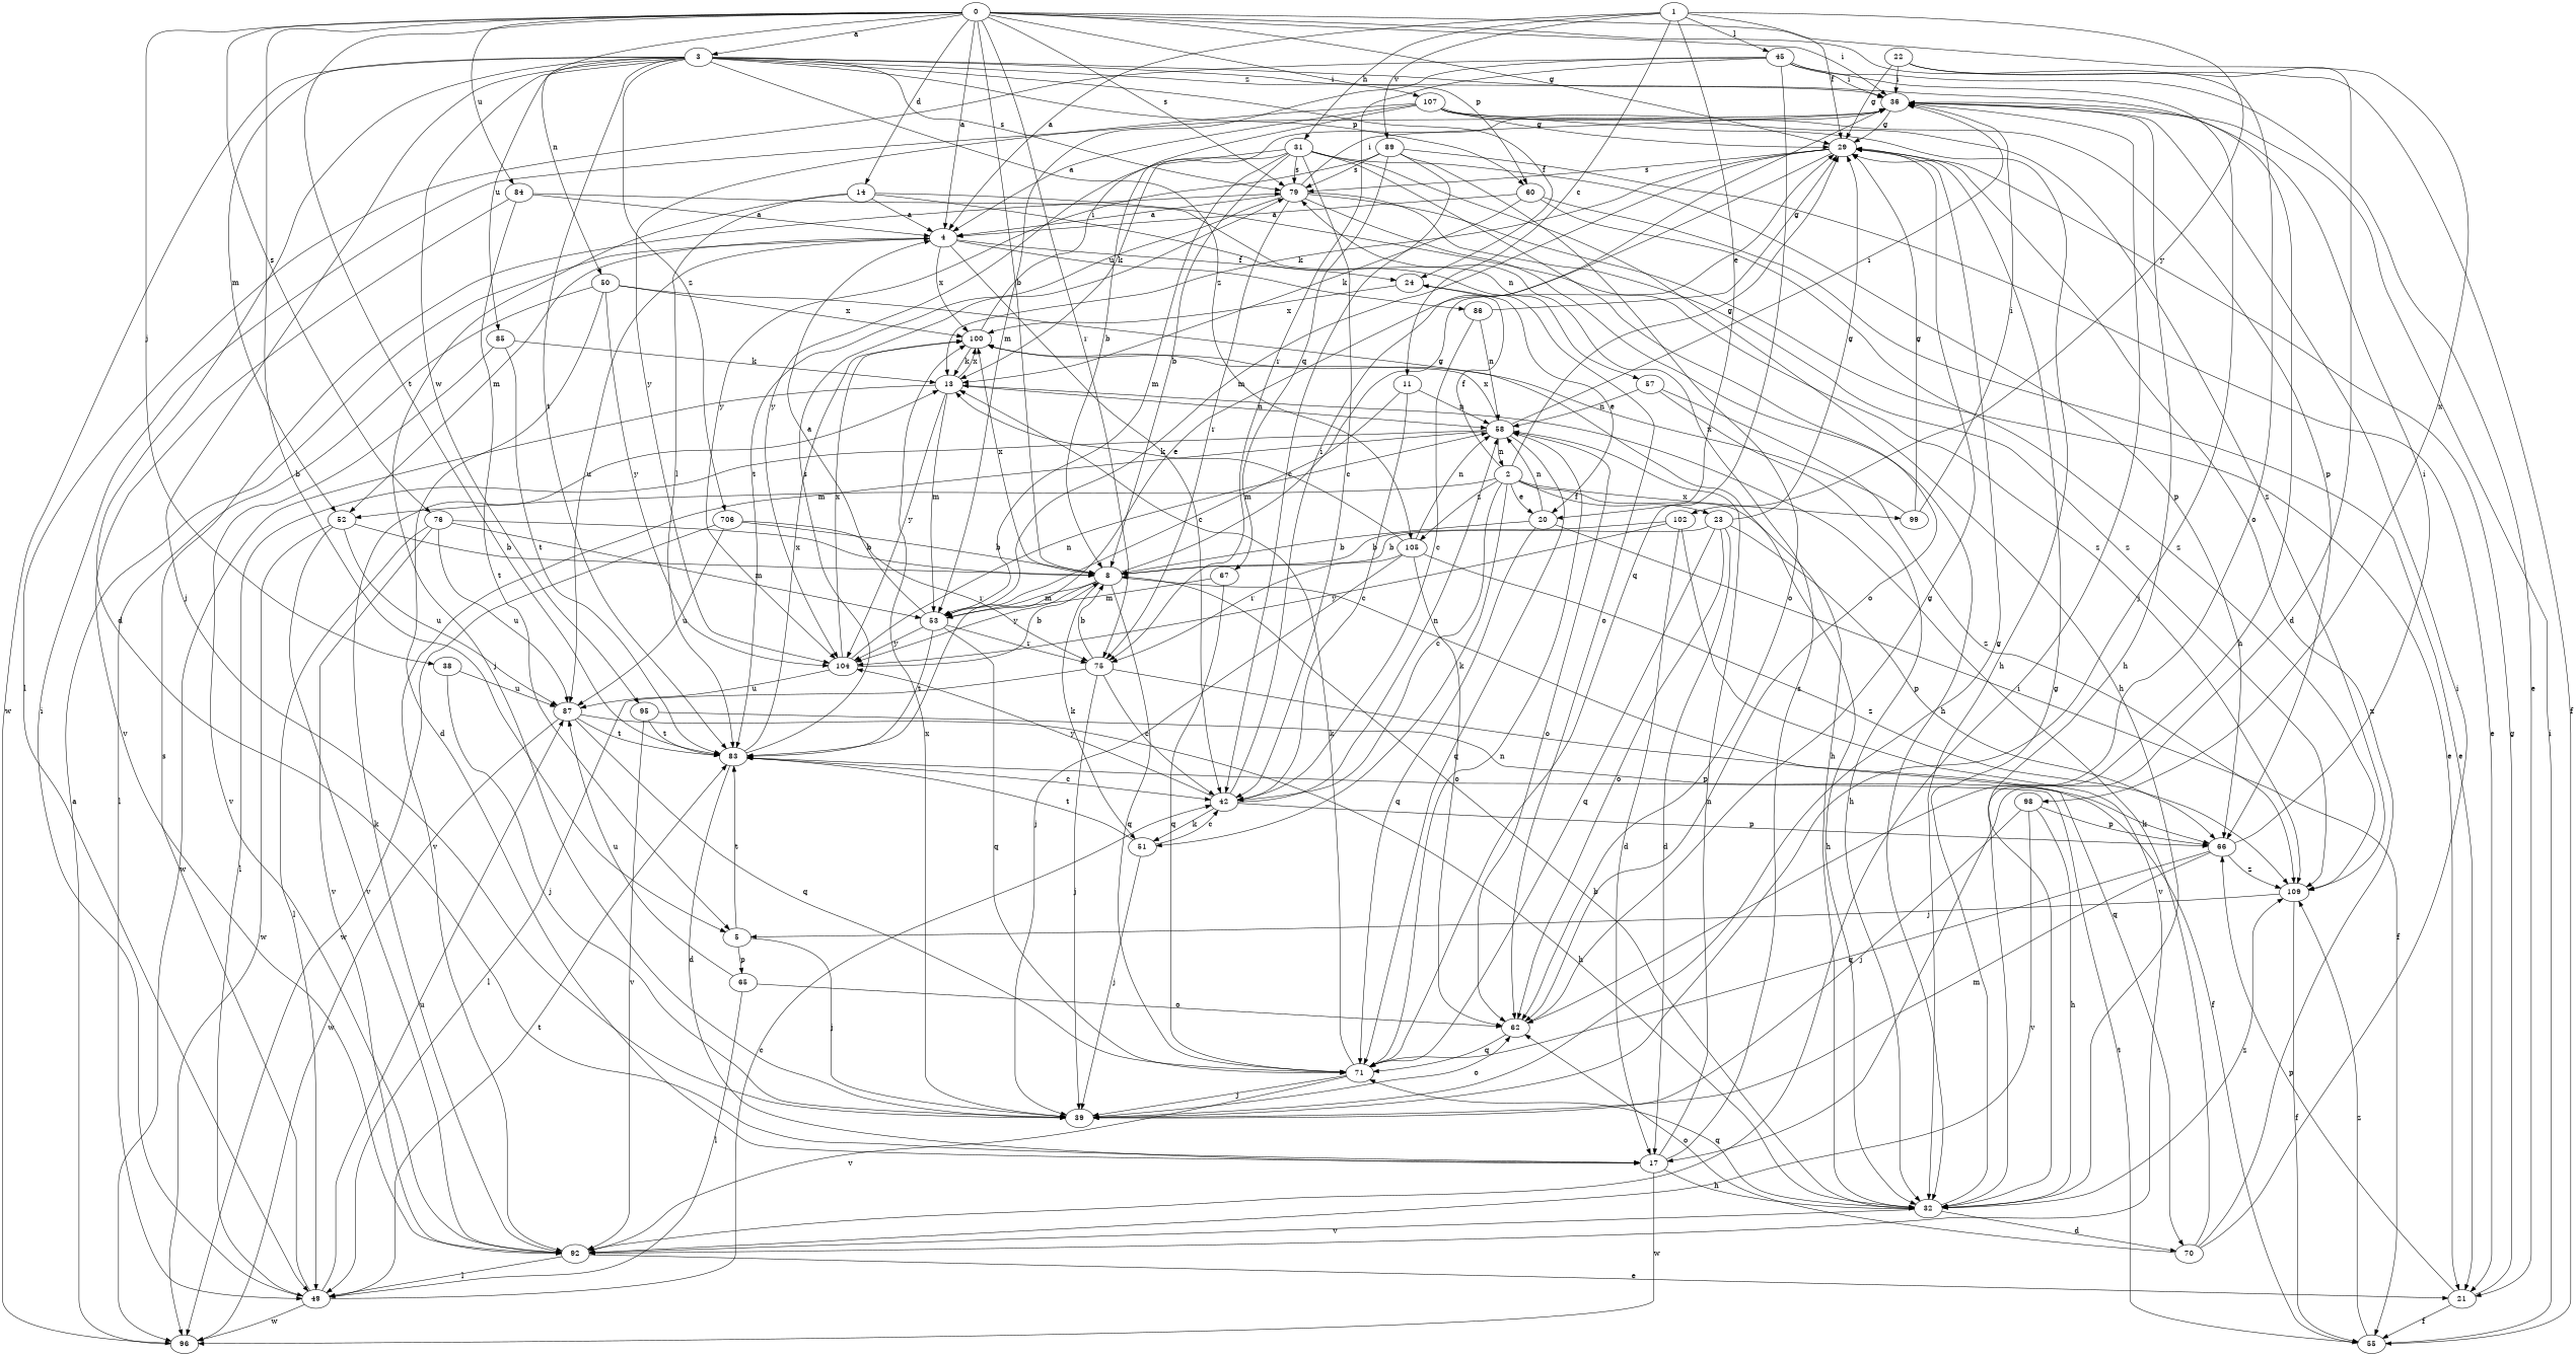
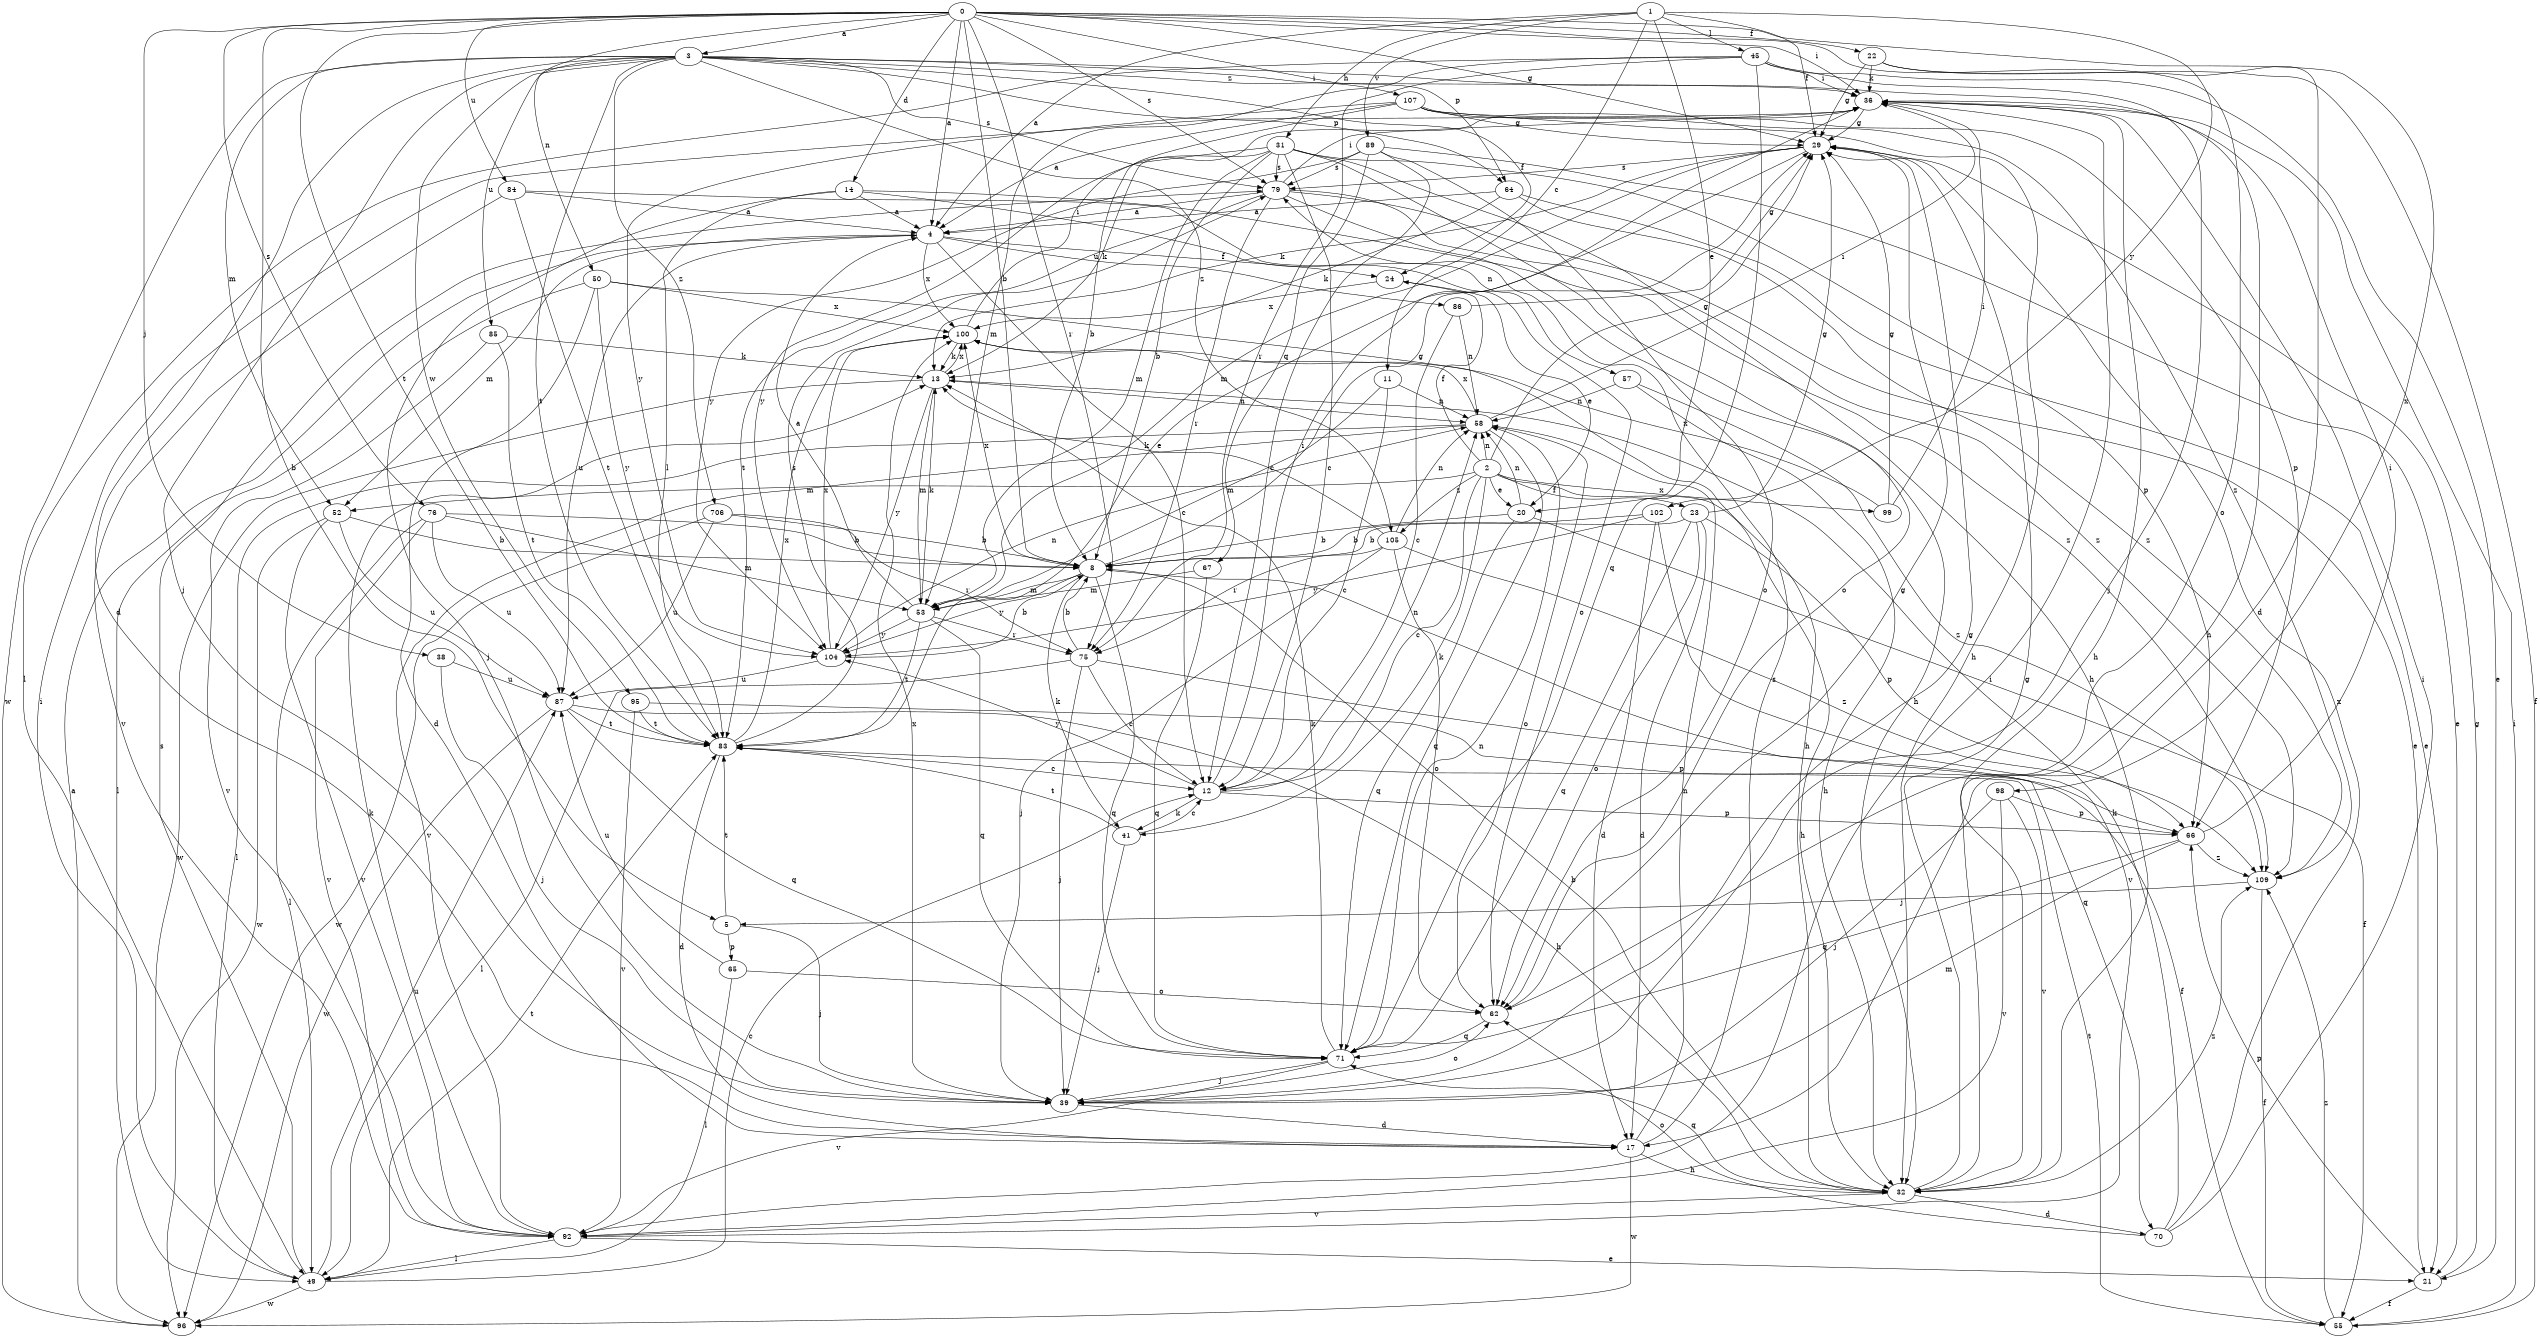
  strict digraph {
    0
    3
    4
    5
    8
    14
    22
    29
    36
    38
    n11 [label=50]
    62
-   64 [label=60]
+   64
    75
    76
    79
    83
    84
    98
    24
    32
    52
    105
    17
    39
    85
    95
    96
    n29 [label=706]
    107
-   12 [label=42]
+   12
    86
    87
    100
    65
-   41 [label=51]
+   41
    53
    70
    71
    104
    109
    n42 [label=55]
    n43 [label=13]
    49
    57
    58
    21
    92
    66
    1
    11
    20
    31
    45
    89
    102
    23
    67
    2
    99
    0 -> 3 [label=a]
    0 -> 4 [label=a]
    0 -> 5 [label=b]
    0 -> 8 [label=b]
    0 -> 14 [label=d]
+   0 -> 22 [label=f]
    0 -> 29 [label=g]
    0 -> 36 [label=i]
    0 -> 38 [label=j]
    0 -> n11 [label=n]
    0 -> 62 [label=o]
    0 -> 64 [label=p]
    0 -> 75 [label=r]
    0 -> 76 [label=s]
    0 -> 79 [label=s]
    0 -> 83 [label=t]
    0 -> 84 [label=u]
    0 -> 98 [label=x]
    3 -> 36 [label=i]
    3 -> 64 [label=p]
    3 -> 79 [label=s]
    3 -> 83 [label=t]
    3 -> 24 [label=f]
    3 -> 32 [label=h]
    3 -> 52 [label=m]
    3 -> 105 [label=z]
    3 -> 17 [label=d]
    3 -> 39 [label=j]
    3 -> 85 [label=u]
    3 -> 95 [label=w]
    3 -> 96 [label=w]
    3 -> n29 [label=z]
    3 -> 107 [label=z]
    4 -> 24 [label=f]
    4 -> 52 [label=m]
    4 -> 12 [label=c]
    4 -> 86 [label=u]
    4 -> 87 [label=u]
    4 -> 100 [label=x]
    5 -> 83 [label=t]
    5 -> 39 [label=j]
    5 -> 65 [label=p]
    8 -> 29 [label=g]
    8 -> 100 [label=x]
    8 -> 41 [label=k]
    8 -> 53 [label=m]
    8 -> 70 [label=q]
    8 -> 71 [label=q]
    8 -> 104 [label=y]
    14 -> 4 [label=a]
    14 -> 62 [label=o]
    14 -> 83 [label=l]
    14 -> 39 [label=j]
    14 -> 109 [label=z]
    22 -> 29 [label=g]
-   22 -> 36 [label=i]
+   22 -> 36 [label=k]
    22 -> 17 [label=d]
    22 -> n42 [label=f]
    29 -> 79 [label=s]
    29 -> 83 [label=e]
    29 -> 53 [label=m]
    29 -> n43 [label=k]
    36 -> 29 [label=g]
    36 -> 32 [label=h]
    38 -> 39 [label=j]
    38 -> 87 [label=u]
    n11 -> 32 [label=h]
    n11 -> 17 [label=d]
    n11 -> 100 [label=x]
    n11 -> 104 [label=y]
    n11 -> 49 [label=l]
    62 -> 29 [label=g]
    62 -> 71 [label=q]
    64 -> 4 [label=a]
    64 -> 109 [label=z]
    64 -> n43 [label=k]
    64 -> 21 [label=e]
    75 -> 8 [label=b]
    75 -> 39 [label=j]
    75 -> 12 [label=c]
    75 -> n42 [label=f]
    75 -> 49 [label=l]
    76 -> 8 [label=b]
    76 -> 87 [label=u]
    76 -> 53 [label=m]
    76 -> 49 [label=l]
    76 -> 92 [label=v]
    79 -> 4 [label=a]
    79 -> 36 [label=i]
    79 -> 75 [label=r]
    79 -> 83 [label=t]
    79 -> 32 [label=h]
    79 -> 109 [label=z]
    79 -> 21 [label=e]
    83 -> 79 [label=s]
    83 -> 17 [label=d]
    83 -> 12 [label=c]
    83 -> 100 [label=x]
    84 -> 4 [label=a]
-   84 -> 5 [label=t]
+   84 -> 83 [label=t]
    84 -> 57 [label=n]
    84 -> 92 [label=v]
-   98 -> 32 [label=h]
+   98 -> 32 [label=v]
    98 -> 39 [label=j]
    98 -> 92 [label=v]
    98 -> 66 [label=p]
    24 -> 100 [label=x]
    24 -> 20 [label=e]
    32 -> 8 [label=b]
    32 -> 29 [label=g]
    32 -> 70 [label=d]
    32 -> 71 [label=q]
    32 -> 109 [label=z]
    32 -> 92 [label=v]
    52 -> 8 [label=b]
    52 -> 96 [label=w]
    52 -> 87 [label=u]
    52 -> 92 [label=v]
    105 -> 62 [label=o]
    105 -> 75 [label=r]
    105 -> 39 [label=j]
    105 -> 109 [label=z]
    105 -> n43 [label=k]
    105 -> 58 [label=n]
    17 -> 79 [label=s]
    17 -> 32 [label=h]
    17 -> 96 [label=w]
    17 -> 58 [label=n]
    39 -> 29 [label=g]
    39 -> 62 [label=o]
+   39 -> 17 [label=d]
    39 -> 100 [label=x]
    85 -> 83 [label=t]
    85 -> n43 [label=k]
    85 -> 92 [label=v]
    95 -> 83 [label=t]
    95 -> 92 [label=v]
    95 -> 66 [label=p]
    96 -> 4 [label=a]
    n29 -> 8 [label=b]
    n29 -> 75 [label=r]
    n29 -> 96 [label=w]
    n29 -> 87 [label=u]
    107 -> 4 [label=a]
    107 -> 8 [label=b]
    107 -> 29 [label=g]
    107 -> 32 [label=h]
    107 -> 104 [label=y]
    107 -> 109 [label=z]
    107 -> 66 [label=p]
    12 -> 36 [label=i]
    12 -> 41 [label=k]
    12 -> 104 [label=y]
    12 -> 58 [label=n]
    12 -> 66 [label=p]
    86 -> 29 [label=g]
    86 -> 12 [label=c]
    86 -> 58 [label=n]
    87 -> 83 [label=t]
    87 -> 32 [label=h]
    87 -> 96 [label=w]
    87 -> 71 [label=q]
    100 -> 36 [label=i]
    100 -> n43 [label=k]
    65 -> 62 [label=o]
    65 -> 87 [label=u]
    65 -> 49 [label=l]
    41 -> 83 [label=t]
    41 -> 39 [label=j]
    41 -> 12 [label=c]
    53 -> 4 [label=a]
    53 -> 75 [label=r]
    53 -> 83 [label=t]
    53 -> 71 [label=q]
    53 -> 104 [label=y]
+   53 -> n43 [label=k]
    70 -> 29 [label=x]
    70 -> 36 [label=i]
    70 -> 62 [label=o]
    70 -> n43 [label=k]
    71 -> 39 [label=j]
    71 -> n43 [label=k]
    71 -> 58 [label=n]
    71 -> 92 [label=v]
    104 -> 8 [label=b]
    104 -> 87 [label=u]
    104 -> 100 [label=x]
    104 -> 58 [label=n]
    109 -> 5 [label=j]
    109 -> n42 [label=f]
    n42 -> 36 [label=i]
    n42 -> 83 [label=t]
    n42 -> 109 [label=z]
    n43 -> 96 [label=w]
    n43 -> 100 [label=x]
    n43 -> 53 [label=m]
    n43 -> 104 [label=y]
    n43 -> 58 [label=n]
    49 -> 36 [label=i]
    49 -> 79 [label=s]
    49 -> 83 [label=t]
    49 -> 96 [label=w]
    49 -> 12 [label=c]
    49 -> 87 [label=u]
    57 -> 32 [label=h]
    57 -> 109 [label=z]
    57 -> 58 [label=n]
    58 -> 36 [label=i]
    58 -> 62 [label=o]
    58 -> 100 [label=x]
    58 -> 71 [label=q]
    58 -> 49 [label=l]
    58 -> 92 [label=v]
    21 -> 29 [label=g]
    21 -> n42 [label=f]
    21 -> 66 [label=p]
    92 -> 36 [label=i]
    92 -> n43 [label=k]
    92 -> 49 [label=l]
    92 -> 21 [label=e]
    66 -> 36 [label=i]
    66 -> 39 [label=m]
    66 -> 71 [label=q]
    66 -> 109 [label=z]
    1 -> 4 [label=a]
    1 -> 29 [label=f]
    1 -> 11 [label=c]
    1 -> 20 [label=e]
    1 -> 31 [label=h]
    1 -> 45 [label=l]
    1 -> 89 [label=v]
    1 -> 102 [label=y]
    11 -> 12 [label=c]
    11 -> 53 [label=m]
    11 -> 58 [label=n]
    20 -> 8 [label=b]
    20 -> 71 [label=q]
    20 -> n42 [label=f]
    20 -> 58 [label=n]
    31 -> 8 [label=b]
    31 -> 62 [label=o]
    31 -> 79 [label=s]
    31 -> 32 [label=h]
    31 -> 12 [label=c]
    31 -> 53 [label=m]
    31 -> 104 [label=y]
    31 -> n43 [label=k]
    31 -> 66 [label=p]
    45 -> 36 [label=i]
    45 -> 75 [label=r]
    45 -> 39 [label=j]
    45 -> 53 [label=m]
    45 -> 71 [label=q]
    45 -> 49 [label=l]
    45 -> 21 [label=e]
    89 -> 62 [label=o]
    89 -> 79 [label=s]
    89 -> 12 [label=c]
    89 -> 104 [label=y]
    89 -> 21 [label=e]
    89 -> 67 [label=q]
    102 -> 8 [label=b]
    102 -> 17 [label=d]
    102 -> 104 [label=y]
    102 -> 92 [label=v]
    23 -> 8 [label=b]
    23 -> 29 [label=g]
    23 -> 62 [label=o]
    23 -> 17 [label=d]
    23 -> 71 [label=q]
    23 -> 66 [label=p]
    67 -> 53 [label=m]
    67 -> 71 [label=q]
    2 -> 29 [label=g]
    2 -> 24 [label=f]
    2 -> 32 [label=h]
    2 -> 52 [label=m]
    2 -> 105 [label=z]
    2 -> 12 [label=c]
    2 -> 41 [label=k]
-   58 -> 2 [label=n]
+   2 -> 58 [label=n]
    2 -> 20 [label=e]
    2 -> 23 [label=f]
    2 -> 99 [label=x]
    99 -> 29 [label=g]
    99 -> 36 [label=i]
    99 -> 100 [label=x]
  }
